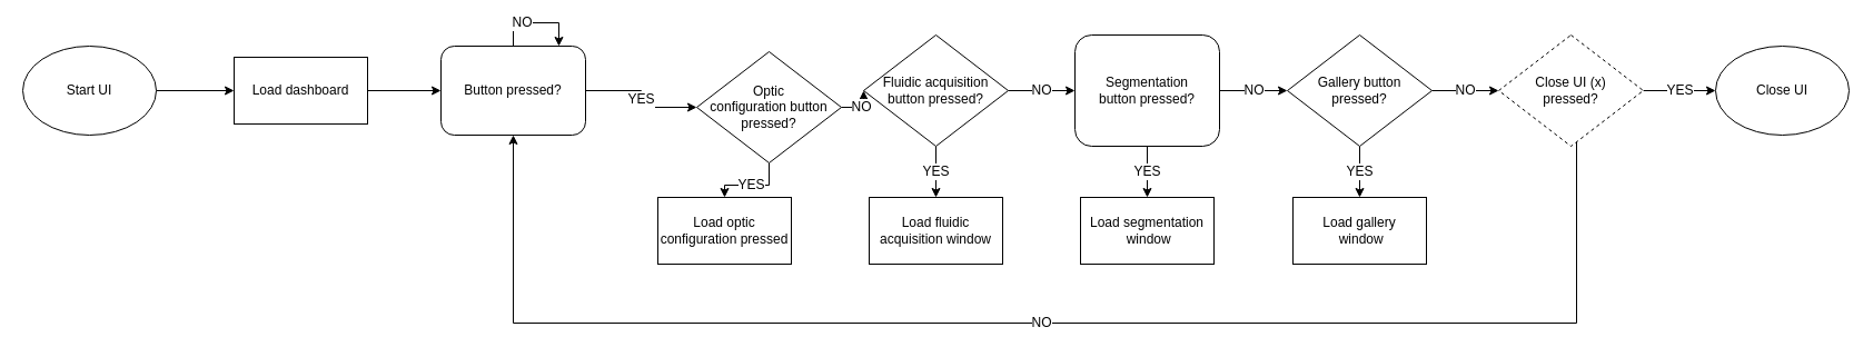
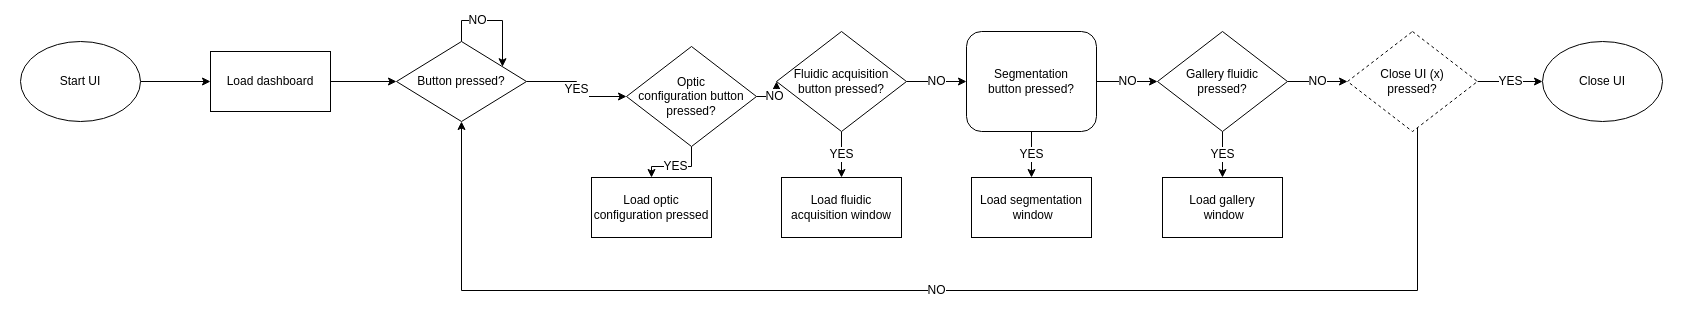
  <mxCell id="0" />
  <mxCell id="1" parent="0" />
  <mxCell id="2" style="edgeStyle=orthogonalEdgeStyle;rounded=0;orthogonalLoop=1;jettySize=auto;html=1;entryX=0;entryY=0.5;entryDx=0;entryDy=0;" parent="1" source="3" target="4" edge="1"><mxGeometry relative="1" as="geometry" /></mxCell>
  <mxCell id="3" value="Start UI" style="ellipse;whiteSpace=wrap;html=1;" parent="1" vertex="1"><mxGeometry x="20" y="41" width="120" height="80" as="geometry" /></mxCell>
  <mxCell id="4" value="Load dashboard" style="rounded=0;whiteSpace=wrap;html=1;" parent="1" vertex="1"><mxGeometry x="210" y="51" width="120" height="60" as="geometry" /></mxCell>
  <mxCell id="5" style="edgeStyle=orthogonalEdgeStyle;rounded=0;orthogonalLoop=1;jettySize=auto;html=1;entryX=1;entryY=0.5;entryDx=0;entryDy=0;endArrow=none;endFill=0;startArrow=classic;startFill=1;" parent="1" source="8" target="4" edge="1"><mxGeometry relative="1" as="geometry" /></mxCell>
  <mxCell id="6" value="YES" style="edgeStyle=orthogonalEdgeStyle;rounded=0;orthogonalLoop=1;jettySize=auto;html=1;fontSize=12;startArrow=none;startFill=0;endArrow=classic;endFill=1;" parent="1" source="8" target="20" edge="1"><mxGeometry relative="1" as="geometry" /></mxCell>
  <mxCell id="7" value="NO" style="edgeStyle=orthogonalEdgeStyle;rounded=0;orthogonalLoop=1;jettySize=auto;html=1;fontSize=12;startArrow=none;startFill=0;endArrow=classic;endFill=1;" parent="1" source="8" target="8" edge="1"><mxGeometry x="-0.311" relative="1" as="geometry"><Array as="points"><mxPoint x="461" y="20" /><mxPoint x="502" y="20" /></Array><mxPoint as="offset" /></mxGeometry></mxCell>
- <mxCell id="8" value="Button pressed?" style="whiteSpace=wrap;html=1;rounded=1;" parent="1" vertex="1"><mxGeometry x="396" y="41" width="130" height="80" as="geometry" /></mxCell>
+ <mxCell id="8" value="Button pressed?" style="rhombus;whiteSpace=wrap;html=1;" parent="1" vertex="1"><mxGeometry x="396" y="41" width="130" height="80" as="geometry" /></mxCell>
  <mxCell id="9" value="NO" style="edgeStyle=orthogonalEdgeStyle;rounded=0;orthogonalLoop=1;jettySize=auto;html=1;fontSize=12;startArrow=none;startFill=0;endArrow=classic;endFill=1;" parent="1" source="11" target="14" edge="1"><mxGeometry relative="1" as="geometry" /></mxCell>
  <mxCell id="10" value="YES" style="edgeStyle=orthogonalEdgeStyle;rounded=0;orthogonalLoop=1;jettySize=auto;html=1;entryX=0.5;entryY=0;entryDx=0;entryDy=0;fontSize=12;startArrow=none;startFill=0;endArrow=classic;endFill=1;" parent="1" source="11" target="23" edge="1"><mxGeometry relative="1" as="geometry" /></mxCell>
  <mxCell id="11" value="&lt;font style=&quot;font-size: 12px;&quot;&gt;Segmentation &lt;br&gt;button pressed?&lt;/font&gt;" style="whiteSpace=wrap;html=1;flipV=0;rounded=1;" parent="1" vertex="1"><mxGeometry x="966" y="31" width="130" height="100" as="geometry" /></mxCell>
  <mxCell id="12" value="YES" style="edgeStyle=orthogonalEdgeStyle;rounded=0;orthogonalLoop=1;jettySize=auto;html=1;entryX=0.5;entryY=0;entryDx=0;entryDy=0;fontSize=12;startArrow=none;startFill=0;endArrow=classic;endFill=1;" parent="1" source="14" target="24" edge="1"><mxGeometry relative="1" as="geometry" /></mxCell>
  <mxCell id="13" value="NO" style="edgeStyle=orthogonalEdgeStyle;rounded=0;orthogonalLoop=1;jettySize=auto;html=1;fontSize=12;startArrow=none;startFill=0;endArrow=classic;endFill=1;" parent="1" source="14" target="27" edge="1"><mxGeometry relative="1" as="geometry" /></mxCell>
- <mxCell id="14" value="&lt;font style=&quot;font-size: 12px;&quot;&gt;Gallery button &lt;br&gt;pressed?&lt;/font&gt;" style="rhombus;whiteSpace=wrap;html=1;flipV=0;" parent="1" vertex="1"><mxGeometry x="1157" y="31" width="130" height="100" as="geometry" /></mxCell>
+ <mxCell id="14" value="&lt;font style=&quot;font-size: 12px;&quot;&gt;Gallery fluidic &lt;br&gt;pressed?&lt;/font&gt;" style="rhombus;whiteSpace=wrap;html=1;flipV=0;" parent="1" vertex="1"><mxGeometry x="1157" y="31" width="130" height="100" as="geometry" /></mxCell>
  <mxCell id="15" value="YES" style="edgeStyle=orthogonalEdgeStyle;rounded=0;orthogonalLoop=1;jettySize=auto;html=1;entryX=0.5;entryY=0;entryDx=0;entryDy=0;fontSize=12;startArrow=none;startFill=0;endArrow=classic;endFill=1;" parent="1" source="17" target="22" edge="1"><mxGeometry relative="1" as="geometry" /></mxCell>
  <mxCell id="16" value="NO" style="edgeStyle=orthogonalEdgeStyle;rounded=0;orthogonalLoop=1;jettySize=auto;html=1;fontSize=12;startArrow=none;startFill=0;endArrow=classic;endFill=1;" parent="1" source="17" target="11" edge="1"><mxGeometry relative="1" as="geometry" /></mxCell>
  <mxCell id="17" value="&lt;font style=&quot;font-size: 12px;&quot;&gt;Fluidic acquisition button pressed?&lt;/font&gt;" style="rhombus;whiteSpace=wrap;html=1;flipV=0;" parent="1" vertex="1"><mxGeometry x="776" y="31" width="130" height="100" as="geometry" /></mxCell>
  <mxCell id="18" value="YES" style="edgeStyle=orthogonalEdgeStyle;rounded=0;orthogonalLoop=1;jettySize=auto;html=1;entryX=0.5;entryY=0;entryDx=0;entryDy=0;fontSize=12;startArrow=none;startFill=0;endArrow=classic;endFill=1;" parent="1" source="20" target="21" edge="1"><mxGeometry relative="1" as="geometry" /></mxCell>
  <mxCell id="19" value="NO" style="edgeStyle=orthogonalEdgeStyle;rounded=0;orthogonalLoop=1;jettySize=auto;html=1;fontSize=12;startArrow=none;startFill=0;endArrow=classic;endFill=1;" parent="1" source="20" target="17" edge="1"><mxGeometry relative="1" as="geometry" /></mxCell>
  <mxCell id="20" value="&lt;font style=&quot;font-size: 12px;&quot;&gt;Optic &lt;br&gt;configuration button pressed?&lt;/font&gt;" style="rhombus;whiteSpace=wrap;html=1;flipV=0;" parent="1" vertex="1"><mxGeometry x="626" y="46" width="130" height="100" as="geometry" /></mxCell>
  <mxCell id="21" value="Load optic configuration pressed" style="rounded=0;whiteSpace=wrap;html=1;" parent="1" vertex="1"><mxGeometry x="591" y="177" width="120" height="60" as="geometry" /></mxCell>
  <mxCell id="22" value="Load fluidic acquisition window" style="rounded=0;whiteSpace=wrap;html=1;" parent="1" vertex="1"><mxGeometry x="781" y="177" width="120" height="60" as="geometry" /></mxCell>
  <mxCell id="23" value="Load segmentation&lt;span style=&quot;color: rgba(0, 0, 0, 0); font-family: monospace; font-size: 0px; text-align: start;&quot;&gt;%3CmxGraphModel%3E%3Croot%3E%3CmxCell%20id%3D%220%22%2F%3E%3CmxCell%20id%3D%221%22%20parent%3D%220%22%2F%3E%3CmxCell%20id%3D%222%22%20value%3D%22Load%20optic%20configuration%20window%22%20style%3D%22rounded%3D0%3BwhiteSpace%3Dwrap%3Bhtml%3D1%3B%22%20vertex%3D%221%22%20parent%3D%221%22%3E%3CmxGeometry%20x%3D%22530%22%20y%3D%22460%22%20width%3D%22120%22%20height%3D%2260%22%20as%3D%22geometry%22%2F%3E%3C%2FmxCell%3E%3C%2Froot%3E%3C%2FmxGraphModel%3E&lt;/span&gt;&lt;br&gt;&amp;nbsp;window&lt;span style=&quot;color: rgba(0, 0, 0, 0); font-family: monospace; font-size: 0px; text-align: start;&quot;&gt;%3CmxGraphModel%3E%3Croot%3E%3CmxCell%20id%3D%220%22%2F%3E%3CmxCell%20id%3D%221%22%20parent%3D%220%22%2F%3E%3CmxCell%20id%3D%222%22%20value%3D%22Load%20optic%20configuration%20window%22%20style%3D%22rounded%3D0%3BwhiteSpace%3Dwrap%3Bhtml%3D1%3B%22%20vertex%3D%221%22%20parent%3D%221%22%3E%3CmxGeometry%20x%3D%22530%22%20y%3D%22460%22%20width%3D%22120%22%20height%3D%2260%22%20as%3D%22geometry%22%2F%3E%3C%2FmxCell%3E%3C%2Froot%3E%3C%2FmxGraphModel%3E&lt;/span&gt;" style="rounded=0;whiteSpace=wrap;html=1;" parent="1" vertex="1"><mxGeometry x="971" y="177" width="120" height="60" as="geometry" /></mxCell>
  <mxCell id="24" value="Load gallery&lt;span style=&quot;color: rgba(0, 0, 0, 0); font-family: monospace; font-size: 0px; text-align: start;&quot;&gt;%3CmxGraphModel%3E%3Croot%3E%3CmxCell%20id%3D%220%22%2F%3E%3CmxCell%20id%3D%221%22%20parent%3D%220%22%2F%3E%3CmxCell%20id%3D%222%22%20value%3D%22Load%20optic%20configuration%20window%22%20style%3D%22rounded%3D0%3BwhiteSpace%3Dwrap%3Bhtml%3D1%3B%22%20vertex%3D%221%22%20parent%3D%221%22%3E%3CmxGeometry%20x%3D%22530%22%20y%3D%22460%22%20width%3D%22120%22%20height%3D%2260%22%20as%3D%22geometry%22%2F%3E%3C%2FmxCell%3E%3C%2Froot%3E%3C%2FmxGraphModel%3E&lt;/span&gt;&lt;br&gt;&amp;nbsp;window&lt;span style=&quot;color: rgba(0, 0, 0, 0); font-family: monospace; font-size: 0px; text-align: start;&quot;&gt;%3CmxGraphModel%3E%3Croot%3E%3CmxCell%20id%3D%220%22%2F%3E%3CmxCell%20id%3D%221%22%20parent%3D%220%22%2F%3E%3CmxCell%20id%3D%222%22%20value%3D%22Load%20optic%20configuration%20window%22%20style%3D%22rounded%3D0%3BwhiteSpace%3Dwrap%3Bhtml%3D1%3B%22%20vertex%3D%221%22%20parent%3D%221%22%3E%3CmxGeometry%20x%3D%22530%22%20y%3D%22460%22%20width%3D%22120%22%20height%3D%2260%22%20as%3D%22geometry%22%2F%3E%3C%2FmxCell%3E%3C%2Froot%3E%3C%2FmxGraphModel%3E&lt;/span&gt;" style="rounded=0;whiteSpace=wrap;html=1;" parent="1" vertex="1"><mxGeometry x="1162" y="177" width="120" height="60" as="geometry" /></mxCell>
  <mxCell id="25" value="YES" style="edgeStyle=orthogonalEdgeStyle;rounded=0;orthogonalLoop=1;jettySize=auto;html=1;entryX=0;entryY=0.5;entryDx=0;entryDy=0;fontSize=12;startArrow=none;startFill=0;endArrow=classic;endFill=1;" parent="1" source="27" target="28" edge="1"><mxGeometry relative="1" as="geometry" /></mxCell>
  <mxCell id="26" value="NO" style="edgeStyle=orthogonalEdgeStyle;rounded=0;orthogonalLoop=1;jettySize=auto;html=1;entryX=0.5;entryY=1;entryDx=0;entryDy=0;fontSize=12;startArrow=none;startFill=0;endArrow=classic;endFill=1;" parent="1" source="27" target="8" edge="1"><mxGeometry relative="1" as="geometry"><Array as="points"><mxPoint x="1417" y="290" /><mxPoint x="461" y="290" /></Array></mxGeometry></mxCell>
  <mxCell id="27" value="&lt;font style=&quot;font-size: 12px;&quot;&gt;Close UI (x)&lt;br&gt;pressed?&lt;/font&gt;" style="rhombus;whiteSpace=wrap;html=1;flipV=0;dashed=1;" parent="1" vertex="1"><mxGeometry x="1347" y="31" width="130" height="100" as="geometry" /></mxCell>
  <mxCell id="28" value="Close UI" style="ellipse;whiteSpace=wrap;html=1;fontSize=12;" parent="1" vertex="1"><mxGeometry x="1542" y="41" width="120" height="80" as="geometry" /></mxCell>
